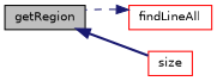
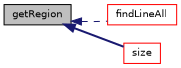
  digraph {
    rankdir=LR
    node [color=red fontname=Helvetica fontsize=10 shape=record]
    edge [color=midnightblue dir=back fontname=Helvetica fontsize=10 labelfontname=Helvetica labelfontsize=10]
    n1 [color=black fillcolor=grey75 fontcolor=black height=0.2 label=getRegion style=filled width=0.4]
    n2 [height=0.2 label=findLineAll width=0.4]
    n3 [height=0.2 label=size width=0.4]
-   n2 -> n1 [style=dashed]
+   n1 -> n2 [style=dashed]
    n1 -> n3 [style=bold]
  }
